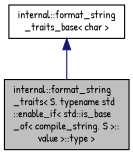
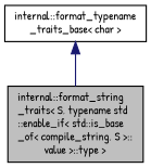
  digraph {
    fontname="Patrick Hand"
    node [color=black fontname="Patrick Hand" fontsize=10 shape=record style=filled]
    n1 [fillcolor=grey75 fontcolor=black height=0.2 label="internal::format_string\l_traits\< S, typename std\l::enable_if\< std::is_base\l_of\< compile_string, S \>::\lvalue \>::type \>" width=0.4]
-   n2 [fillcolor=white height=0.2 label="internal::format_string\l_traits_base\< char \>" width=0.4]
+   n2 [fillcolor=white height=0.2 label="internal::format_typename\l_traits_base\< char \>" width=0.4]
    n2 -> n1 [color=midnightblue dir=back fontname="Patrick Hand" fontsize=10 labelfontname=Helvetica labelfontsize=10 style=solid]
  }
